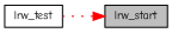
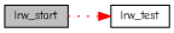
  digraph {
    rankdir=RL
    fontname="Comic Neue"
    node [color=black fontname="Comic Neue" fontsize=10 shape=record style=filled]
    n1 [fillcolor=grey75 fontcolor=black height=0.2 label=lrw_start width=0.4]
    n2 [fillcolor=white height=0.2 label=lrw_test width=0.4]
-   n1 -> n2 [color=red dir=back fontname="Comic Neue" fontsize=10 labelfontname=Helvetica labelfontsize=10 style=dotted]
+   n2 -> n1 [color=red dir=back fontname="Comic Neue" fontsize=10 labelfontname=Helvetica labelfontsize=10 style=dotted]
  }
